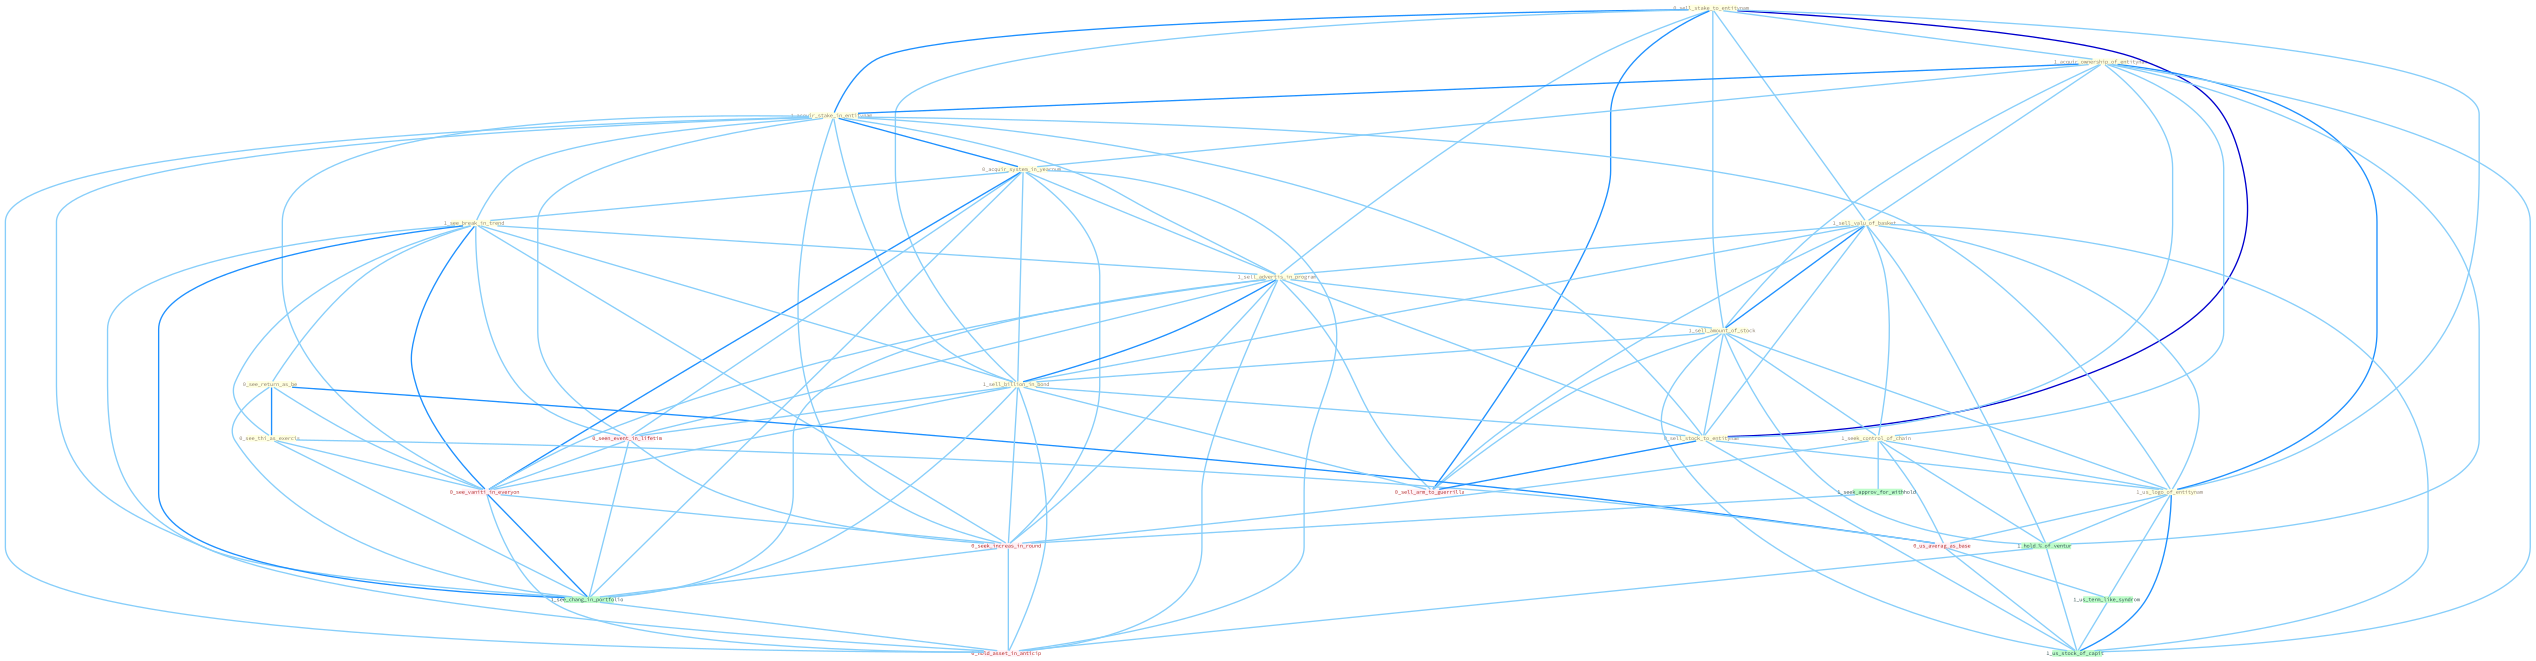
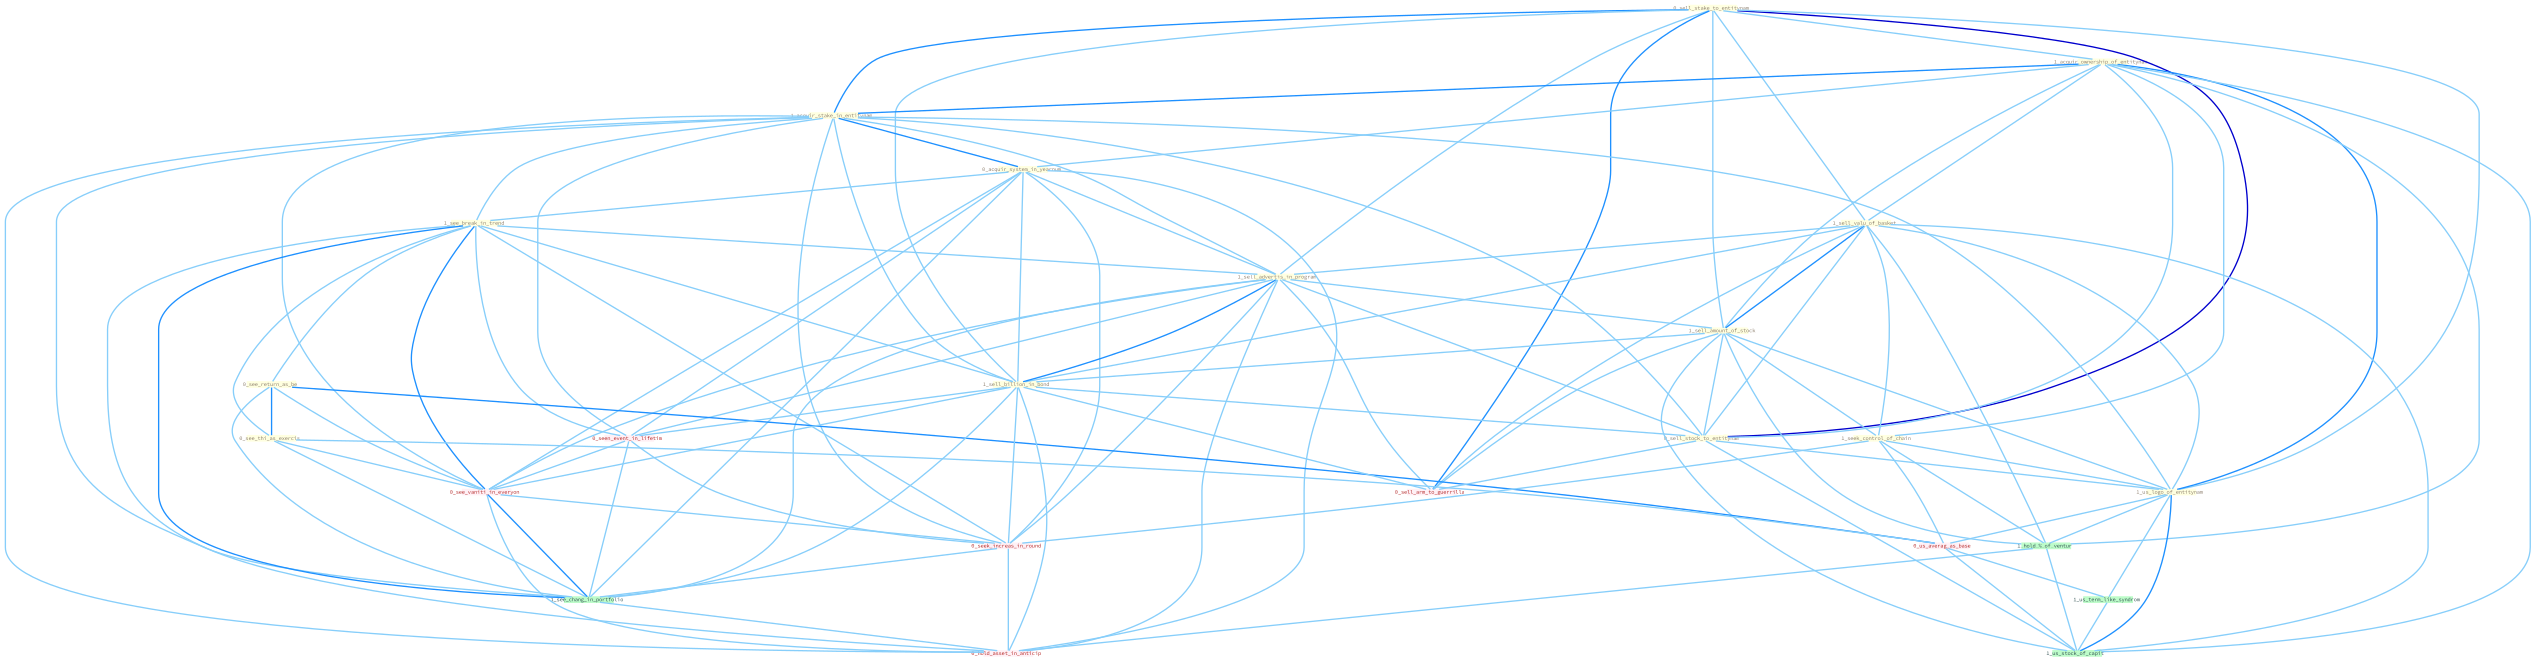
  graph {
    fontname="Source Code Pro"
    node [color="#ffffe0" fixedsize=true fontcolor="#8b7d6b" fontname="Source Code Pro" fontsize=4 shape=note style=filled]
    edge [color="#87cefa" fontname="Source Code Pro" w=1]
    "0_sell_stake_to_entitynam " [height=.06 width=.5]
    "1_acquir_ownership_of_entitynam " [height=.06 shape=box width=.5]
    "1_sell_valu_of_basket " [height=.06 shape=box width=.5]
    "1_acquir_stake_in_entitynam " [height=.06 shape=box width=.5]
    "0_acquir_system_in_yearnum " [height=.06 width=.5]
    "1_see_break_in_trend " [height=.06 width=.5]
    "1_sell_advertis_in_program " [height=.06 shape=folder width=.5]
    "1_sell_amount_of_stock " [height=.06 width=.5]
    "0_see_return_as_be " [height=.06 shape=folder width=.5]
    "0_see_thi_as_exercis " [height=.06 shape=box width=.5]
    "1_sell_billion_in_bond " [height=.06 width=.5]
    "1_seek_control_of_chain " [height=.06 shape=box width=.5]
    "0_sell_stock_to_entitynam " [height=.06 shape=folder width=.5]
    "1_us_logo_of_entitynam " [height=.06 shape=box width=.5]
    "0_seen_event_in_lifetim " [color="#fff0f5" fontcolor="#b22222" height=.06 shape=box width=.5]
    "0_us_averag_as_base " [color="#fff0f5" fontcolor="#b22222" height=.06 shape=box width=.5]
    "0_see_vaniti_in_everyon " [color="#fff0f5" fontcolor="#b22222" height=.06 shape=folder width=.5]
    "0_sell_arm_to_guerrilla " [color="#fff0f5" fontcolor="#b22222" height=.06 shape=box width=.5]
    "0_seek_increas_in_round " [color="#fff0f5" fontcolor="#b22222" height=.06 width=.5]
    "0_hold_asset_in_anticip " [color="#fff0f5" fontcolor="#b22222" height=.06 width=.5]
    "1_hold_%_of_ventur " [color="#BDFCC9" fontcolor="#2f4f4f" height=.06 width=.5]
    "1_us_stock_of_capit " [color="#BDFCC9" fontcolor="#2f4f4f" height=.06 shape=folder width=.5]
    "1_see_chang_in_portfolio " [color="#BDFCC9" fontcolor="#2f4f4f" height=.06 width=.5]
-   "1_seek_approv_for_withhold " [color="#BDFCC9" fontcolor="#2f4f4f" height=.06 width=.5]
    "1_us_term_like_syndrom " [color="#BDFCC9" fontcolor="#2f4f4f" height=.06 shape=box width=.5]
    subgraph sub_1 {
      "0_sell_stake_to_entitynam "
      "1_acquir_ownership_of_entitynam "
      "1_sell_valu_of_basket "
      "1_acquir_stake_in_entitynam "
      "0_acquir_system_in_yearnum "
      "1_see_break_in_trend "
      "1_sell_advertis_in_program "
      "1_sell_amount_of_stock "
      "0_see_return_as_be "
      "0_see_thi_as_exercis "
      "1_sell_billion_in_bond "
      "1_seek_control_of_chain "
      "0_sell_stock_to_entitynam "
      "1_us_logo_of_entitynam "
    }
    subgraph sub_2 {
      "0_seen_event_in_lifetim "
      "0_us_averag_as_base "
      "0_see_vaniti_in_everyon "
      "0_sell_arm_to_guerrilla "
      "0_seek_increas_in_round "
      "0_hold_asset_in_anticip "
    }
    "0_sell_stake_to_entitynam " -- "1_acquir_ownership_of_entitynam "
    "0_sell_stake_to_entitynam " -- "1_sell_valu_of_basket "
    "0_sell_stake_to_entitynam " -- "1_acquir_stake_in_entitynam " [color="#1e90ff" w=2]
    "0_sell_stake_to_entitynam " -- "1_sell_advertis_in_program "
    "0_sell_stake_to_entitynam " -- "1_sell_amount_of_stock "
    "0_sell_stake_to_entitynam " -- "1_sell_billion_in_bond "
    "0_sell_stake_to_entitynam " -- "0_sell_stock_to_entitynam " [color="#0000cd" w=3]
    "0_sell_stake_to_entitynam " -- "1_us_logo_of_entitynam "
    "0_sell_stake_to_entitynam " -- "0_sell_arm_to_guerrilla " [color="#1e90ff" w=2]
    "1_acquir_ownership_of_entitynam " -- "1_sell_valu_of_basket "
    "1_acquir_ownership_of_entitynam " -- "1_acquir_stake_in_entitynam " [color="#1e90ff" w=2]
    "1_acquir_ownership_of_entitynam " -- "0_acquir_system_in_yearnum "
    "1_acquir_ownership_of_entitynam " -- "1_sell_amount_of_stock "
    "1_acquir_ownership_of_entitynam " -- "1_seek_control_of_chain "
    "1_acquir_ownership_of_entitynam " -- "0_sell_stock_to_entitynam "
    "1_acquir_ownership_of_entitynam " -- "1_us_logo_of_entitynam " [color="#1e90ff" w=2]
    "1_acquir_ownership_of_entitynam " -- "1_hold_%_of_ventur "
    "1_acquir_ownership_of_entitynam " -- "1_us_stock_of_capit "
    "1_sell_valu_of_basket " -- "1_sell_advertis_in_program "
    "1_sell_valu_of_basket " -- "1_sell_amount_of_stock " [color="#1e90ff" w=2]
    "1_sell_valu_of_basket " -- "1_sell_billion_in_bond "
    "1_sell_valu_of_basket " -- "1_seek_control_of_chain "
    "1_sell_valu_of_basket " -- "0_sell_stock_to_entitynam "
    "1_sell_valu_of_basket " -- "1_us_logo_of_entitynam "
    "1_sell_valu_of_basket " -- "0_sell_arm_to_guerrilla "
    "1_sell_valu_of_basket " -- "1_hold_%_of_ventur "
    "1_sell_valu_of_basket " -- "1_us_stock_of_capit "
    "1_acquir_stake_in_entitynam " -- "0_acquir_system_in_yearnum " [color="#1e90ff" w=2]
    "1_acquir_stake_in_entitynam " -- "1_see_break_in_trend "
    "1_acquir_stake_in_entitynam " -- "1_sell_advertis_in_program "
    "1_acquir_stake_in_entitynam " -- "1_sell_billion_in_bond "
    "1_acquir_stake_in_entitynam " -- "0_sell_stock_to_entitynam "
    "1_acquir_stake_in_entitynam " -- "1_us_logo_of_entitynam "
    "1_acquir_stake_in_entitynam " -- "0_seen_event_in_lifetim "
    "1_acquir_stake_in_entitynam " -- "0_see_vaniti_in_everyon "
    "1_acquir_stake_in_entitynam " -- "0_seek_increas_in_round "
    "1_acquir_stake_in_entitynam " -- "0_hold_asset_in_anticip "
    "1_acquir_stake_in_entitynam " -- "1_see_chang_in_portfolio "
    "0_acquir_system_in_yearnum " -- "1_see_break_in_trend "
    "0_acquir_system_in_yearnum " -- "1_sell_advertis_in_program "
    "0_acquir_system_in_yearnum " -- "1_sell_billion_in_bond "
    "0_acquir_system_in_yearnum " -- "0_seen_event_in_lifetim "
-   "0_acquir_system_in_yearnum " -- "0_see_vaniti_in_everyon " [color="#1e90ff"]
+   "0_acquir_system_in_yearnum " -- "0_see_vaniti_in_everyon "
    "0_acquir_system_in_yearnum " -- "0_seek_increas_in_round "
    "0_acquir_system_in_yearnum " -- "0_hold_asset_in_anticip "
    "0_acquir_system_in_yearnum " -- "1_see_chang_in_portfolio "
    "1_see_break_in_trend " -- "1_sell_advertis_in_program "
    "1_see_break_in_trend " -- "0_see_return_as_be "
    "1_see_break_in_trend " -- "0_see_thi_as_exercis "
    "1_see_break_in_trend " -- "1_sell_billion_in_bond "
    "1_see_break_in_trend " -- "0_seen_event_in_lifetim "
    "1_see_break_in_trend " -- "0_see_vaniti_in_everyon " [color="#1e90ff" w=2]
    "1_see_break_in_trend " -- "0_seek_increas_in_round "
    "1_see_break_in_trend " -- "0_hold_asset_in_anticip "
    "1_see_break_in_trend " -- "1_see_chang_in_portfolio " [color="#1e90ff" w=2]
    "1_sell_advertis_in_program " -- "1_sell_amount_of_stock "
    "1_sell_advertis_in_program " -- "1_sell_billion_in_bond " [color="#1e90ff" w=2]
    "1_sell_advertis_in_program " -- "0_sell_stock_to_entitynam "
    "1_sell_advertis_in_program " -- "0_seen_event_in_lifetim "
    "1_sell_advertis_in_program " -- "0_see_vaniti_in_everyon "
    "1_sell_advertis_in_program " -- "0_sell_arm_to_guerrilla "
    "1_sell_advertis_in_program " -- "0_seek_increas_in_round "
    "1_sell_advertis_in_program " -- "0_hold_asset_in_anticip "
    "1_sell_advertis_in_program " -- "1_see_chang_in_portfolio "
    "1_sell_amount_of_stock " -- "1_sell_billion_in_bond "
    "1_sell_amount_of_stock " -- "1_seek_control_of_chain "
    "1_sell_amount_of_stock " -- "0_sell_stock_to_entitynam "
    "1_sell_amount_of_stock " -- "1_us_logo_of_entitynam "
    "1_sell_amount_of_stock " -- "0_sell_arm_to_guerrilla "
    "1_sell_amount_of_stock " -- "1_hold_%_of_ventur "
    "1_sell_amount_of_stock " -- "1_us_stock_of_capit "
    "0_see_return_as_be " -- "0_see_thi_as_exercis " [color="#1e90ff" w=2]
    "0_see_return_as_be " -- "0_us_averag_as_base " [color="#1e90ff"]
    "0_see_return_as_be " -- "0_see_vaniti_in_everyon "
    "0_see_return_as_be " -- "1_see_chang_in_portfolio "
    "0_see_thi_as_exercis " -- "0_us_averag_as_base "
    "0_see_thi_as_exercis " -- "0_see_vaniti_in_everyon "
    "0_see_thi_as_exercis " -- "1_see_chang_in_portfolio "
    "1_sell_billion_in_bond " -- "0_sell_stock_to_entitynam "
    "1_sell_billion_in_bond " -- "0_seen_event_in_lifetim "
    "1_sell_billion_in_bond " -- "0_see_vaniti_in_everyon "
    "1_sell_billion_in_bond " -- "0_sell_arm_to_guerrilla "
    "1_sell_billion_in_bond " -- "0_seek_increas_in_round "
    "1_sell_billion_in_bond " -- "0_hold_asset_in_anticip "
    "1_sell_billion_in_bond " -- "1_see_chang_in_portfolio "
    "1_seek_control_of_chain " -- "1_us_logo_of_entitynam "
    "1_seek_control_of_chain " -- "0_us_averag_as_base "
    "1_seek_control_of_chain " -- "0_seek_increas_in_round "
    "1_seek_control_of_chain " -- "1_hold_%_of_ventur "
-   "1_seek_control_of_chain " -- "1_seek_approv_for_withhold "
    "0_sell_stock_to_entitynam " -- "1_us_logo_of_entitynam "
-   "0_sell_stock_to_entitynam " -- "0_sell_arm_to_guerrilla " [color="#1e90ff" w=2]
+   "0_sell_stock_to_entitynam " -- "0_sell_arm_to_guerrilla " [w=2]
    "0_sell_stock_to_entitynam " -- "1_us_stock_of_capit "
    "1_us_logo_of_entitynam " -- "0_us_averag_as_base "
    "1_us_logo_of_entitynam " -- "1_hold_%_of_ventur "
    "1_us_logo_of_entitynam " -- "1_us_stock_of_capit " [color="#1e90ff" w=2]
    "1_us_logo_of_entitynam " -- "1_us_term_like_syndrom "
    "0_seen_event_in_lifetim " -- "0_see_vaniti_in_everyon "
    "0_seen_event_in_lifetim " -- "0_seek_increas_in_round "
    "0_seen_event_in_lifetim " -- "1_see_chang_in_portfolio "
    "0_us_averag_as_base " -- "1_us_stock_of_capit "
    "0_us_averag_as_base " -- "1_us_term_like_syndrom "
    "0_see_vaniti_in_everyon " -- "0_seek_increas_in_round "
    "0_see_vaniti_in_everyon " -- "0_hold_asset_in_anticip "
    "0_see_vaniti_in_everyon " -- "1_see_chang_in_portfolio " [color="#1e90ff" w=2]
    "0_seek_increas_in_round " -- "0_hold_asset_in_anticip "
    "0_seek_increas_in_round " -- "1_see_chang_in_portfolio "
    "1_hold_%_of_ventur " -- "0_hold_asset_in_anticip "
    "1_hold_%_of_ventur " -- "1_us_stock_of_capit "
    "1_see_chang_in_portfolio " -- "0_hold_asset_in_anticip "
-   "1_seek_approv_for_withhold " -- "0_seek_increas_in_round "
    "1_us_term_like_syndrom " -- "1_us_stock_of_capit "
  }
